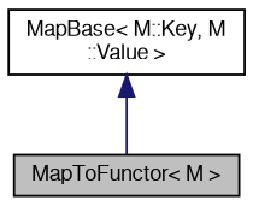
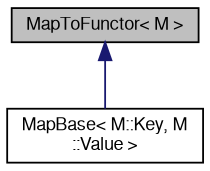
  digraph {
    node [color=black fontname=FreeSans fontsize=10 shape=record style=filled]
    n1 [fillcolor=grey75 fontcolor=black height=0.2 label="MapToFunctor\< M \>" width=0.4]
    n2 [fillcolor=white height=0.2 label="MapBase\< M::Key, M\l::Value \>" width=0.4]
-   n2 -> n1 [color=midnightblue dir=back fontname=FreeSans fontsize=10 labelfontname=FreeSans labelfontsize=10 style=solid]
+   n1 -> n2 [color=midnightblue dir=back fontname=FreeSans fontsize=10 labelfontname=FreeSans labelfontsize=10 style=solid]
  }
